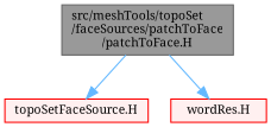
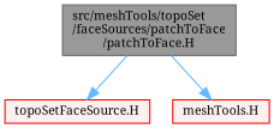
  digraph {
    fontname="Noto Serif"
    node [color=red fillcolor="#FFF0F0" fontname="Noto Serif" fontsize=10 shape=box style=filled]
    edge [color=steelblue1 fontname="Noto Serif" fontsize=10 labelfontname=Helvetica labelfontsize=10 style=solid]
    n1 [color=gray40 fillcolor=grey60 fontcolor=black height=0.2 label="src/meshTools/topoSet\l/faceSources/patchToFace\l/patchToFace.H" width=0.4]
    n2 [height=0.2 label="topoSetFaceSource.H" width=0.4]
-   n3 [height=0.2 label="wordRes.H" width=0.4]
+   n3 [height=0.2 label="meshTools.H" width=0.4]
    n1 -> n2
    n1 -> n3
  }
